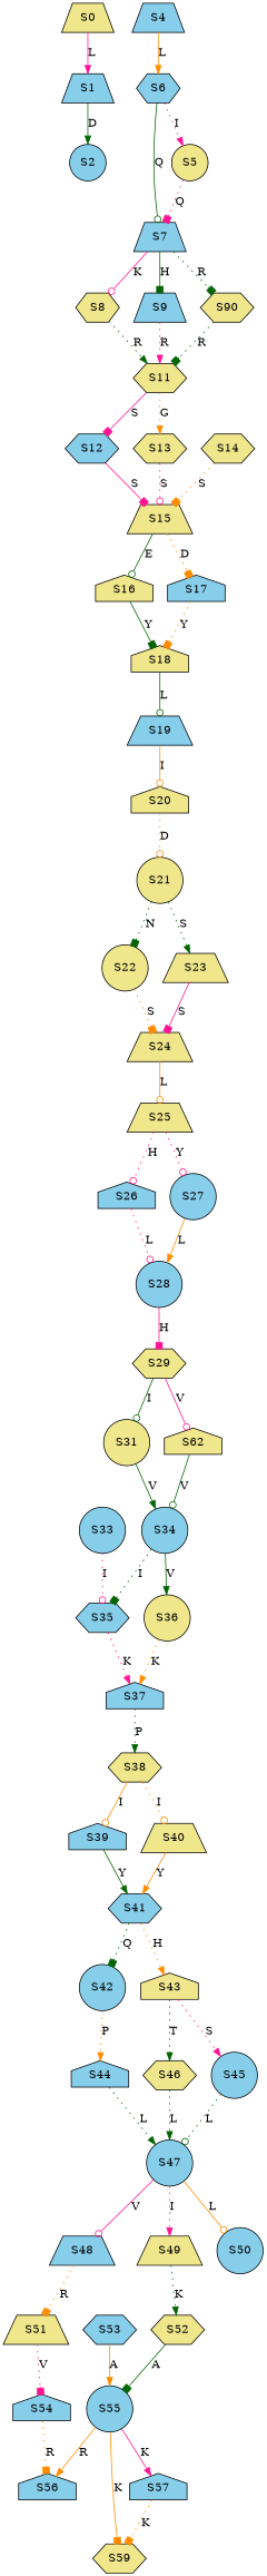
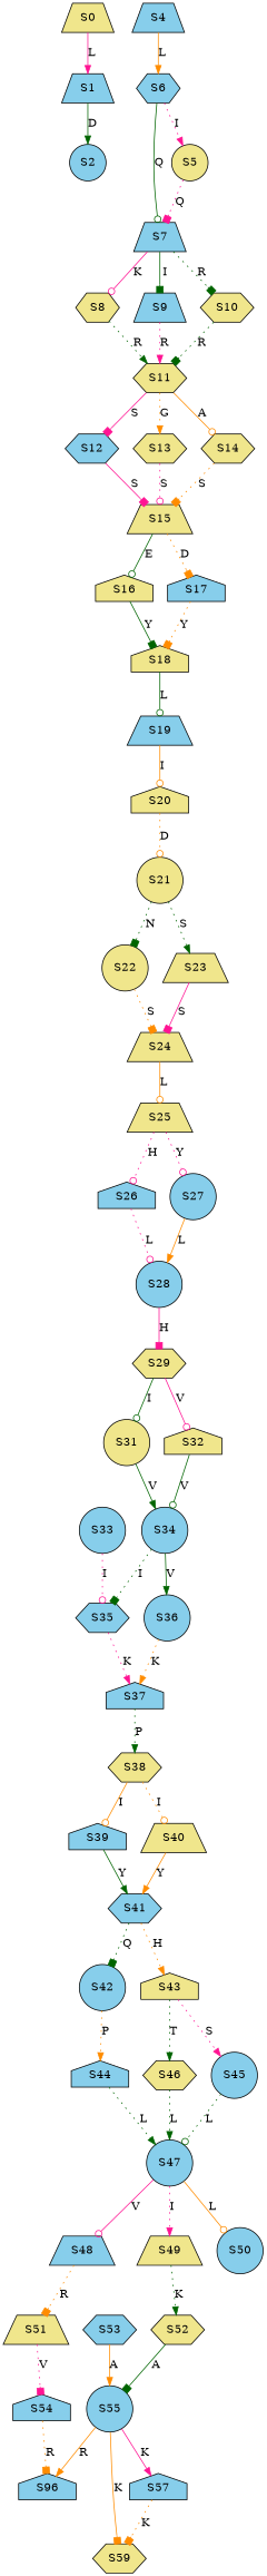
  strict digraph {
    node [fillcolor=skyblue shape=circle style=filled]
    edge [arrowhead=normal color=darkgreen style=dotted]
    S0 [fillcolor=khaki shape=trapezium]
    S1 [shape=trapezium]
    S2
    S4 [shape=trapezium]
    S6 [shape=hexagon]
    S5 [fillcolor=khaki]
    S7 [shape=trapezium]
    S8 [fillcolor=khaki shape=hexagon]
    S9 [shape=trapezium]
-   S10 [fillcolor=khaki shape=hexagon label=S90]
+   S10 [fillcolor=khaki shape=hexagon]
    S11 [fillcolor=khaki shape=hexagon]
    S12 [shape=hexagon]
    S13 [fillcolor=khaki shape=hexagon]
    S14 [fillcolor=khaki shape=hexagon]
    S15 [fillcolor=khaki shape=trapezium]
    S16 [fillcolor=khaki shape=house]
    S17 [shape=house]
    S18 [fillcolor=khaki shape=house]
    S19 [shape=trapezium]
    S20 [fillcolor=khaki shape=house]
    S21 [fillcolor=khaki]
    S22 [fillcolor=khaki]
    S23 [fillcolor=khaki shape=trapezium]
    S24 [fillcolor=khaki shape=trapezium]
    S25 [fillcolor=khaki shape=trapezium]
    S26 [shape=house]
    S27
    S28
    S29 [fillcolor=khaki shape=hexagon]
    S31 [fillcolor=khaki]
-   S32 [fillcolor=khaki shape=house label=S62]
+   S32 [fillcolor=khaki shape=house]
    S34
    S33
    S35 [shape=hexagon]
-   S36 [fillcolor=khaki]
+   S36
    S37 [shape=house]
    S38 [fillcolor=khaki shape=hexagon]
    S39 [shape=house]
    S40 [fillcolor=khaki shape=trapezium]
    S41 [shape=hexagon]
    S42
    S43 [fillcolor=khaki shape=house]
    S44 [shape=house]
    S45
    S46 [fillcolor=khaki shape=hexagon]
    S47
    S48 [shape=trapezium]
    S49 [fillcolor=khaki shape=trapezium]
    S50
    S51 [fillcolor=khaki shape=trapezium]
    S52 [fillcolor=khaki shape=hexagon]
    S54 [shape=house]
    S55
    S53 [shape=hexagon]
-   S56 [shape=house]
+   S56 [shape=house label=S96]
    S57 [shape=house]
    S59 [fillcolor=khaki shape=hexagon]
    S0 -> S1 [color=deeppink label=L style=solid]
    S1 -> S2 [label=D style=solid]
    S4 -> S6 [color=darkorange label=L style=solid]
    S6 -> S5 [color=deeppink label=I]
    S6 -> S7 [arrowhead=odot label=Q style=solid]
    S5 -> S7 [arrowhead=box color=deeppink label=Q]
    S7 -> S8 [arrowhead=odot color=deeppink label=K style=solid]
-   S7 -> S9 [arrowhead=box label=H style=solid]
+   S7 -> S9 [arrowhead=box label=I style=solid]
    S7 -> S10 [arrowhead=box label=R]
    S8 -> S11 [label=R]
    S9 -> S11 [color=deeppink label=R]
    S10 -> S11 [arrowhead=box label=R]
    S11 -> S12 [arrowhead=box color=deeppink label=S style=solid]
    S11 -> S13 [color=darkorange label=G]
+   S11 -> S14 [arrowhead=odot color=darkorange label=A style=solid]
    S12 -> S15 [arrowhead=box color=deeppink label=S style=solid]
    S13 -> S15 [arrowhead=odot color=deeppink label=S]
    S14 -> S15 [arrowhead=box color=darkorange label=S]
    S15 -> S16 [arrowhead=odot label=E style=solid]
    S15 -> S17 [arrowhead=box color=darkorange label=D]
    S16 -> S18 [arrowhead=box label=Y style=solid]
    S17 -> S18 [arrowhead=box color=darkorange label=Y]
    S18 -> S19 [arrowhead=odot label=L style=solid]
    S19 -> S20 [arrowhead=odot color=darkorange label=I style=solid]
    S20 -> S21 [arrowhead=odot color=darkorange label=D]
    S21 -> S22 [arrowhead=box label=N]
    S21 -> S23 [label=S]
    S22 -> S24 [arrowhead=box color=darkorange label=S]
    S23 -> S24 [arrowhead=box color=deeppink label=S style=solid]
    S24 -> S25 [arrowhead=odot color=darkorange label=L style=solid]
    S25 -> S26 [arrowhead=odot color=deeppink label=H]
    S25 -> S27 [arrowhead=odot color=deeppink label=Y]
    S26 -> S28 [arrowhead=odot color=deeppink label=L]
    S27 -> S28 [color=darkorange label=L style=solid]
    S28 -> S29 [arrowhead=box color=deeppink label=H style=solid]
    S29 -> S31 [arrowhead=odot label=I style=solid]
    S29 -> S32 [arrowhead=odot color=deeppink label=V style=solid]
    S31 -> S34 [label=V style=solid]
    S32 -> S34 [arrowhead=odot label=V style=solid]
    S34 -> S35 [arrowhead=box label=I]
    S34 -> S36 [label=V style=solid]
    S33 -> S35 [arrowhead=odot color=deeppink label=I]
    S35 -> S37 [color=deeppink label=K]
    S36 -> S37 [color=darkorange label=K]
    S37 -> S38 [label=P]
    S38 -> S39 [arrowhead=odot color=darkorange label=I style=solid]
    S38 -> S40 [arrowhead=odot color=darkorange label=I]
    S39 -> S41 [label=Y style=solid]
    S40 -> S41 [color=darkorange label=Y style=solid]
    S41 -> S42 [arrowhead=box label=Q]
    S41 -> S43 [color=darkorange label=H]
    S42 -> S44 [color=darkorange label=P]
    S43 -> S45 [color=deeppink label=S]
    S43 -> S46 [label=T]
    S44 -> S47 [label=L]
    S45 -> S47 [arrowhead=odot label=L]
    S46 -> S47 [label=L]
    S47 -> S48 [arrowhead=odot color=deeppink label=V style=solid]
    S47 -> S49 [color=deeppink label=I]
    S47 -> S50 [arrowhead=odot color=darkorange label=L style=solid]
    S48 -> S51 [arrowhead=box color=darkorange label=R]
    S49 -> S52 [label=K]
    S51 -> S54 [arrowhead=box color=deeppink label=V]
    S52 -> S55 [arrowhead=box label=A style=solid]
    S54 -> S56 [arrowhead=box color=darkorange label=R]
    S55 -> S56 [color=darkorange label=R style=solid]
    S55 -> S57 [color=deeppink label=K style=solid]
    S55 -> S59 [arrowhead=box color=darkorange label=K style=solid]
    S53 -> S55 [color=darkorange label=A style=solid]
    S57 -> S59 [arrowhead=box color=darkorange label=K]
  }
